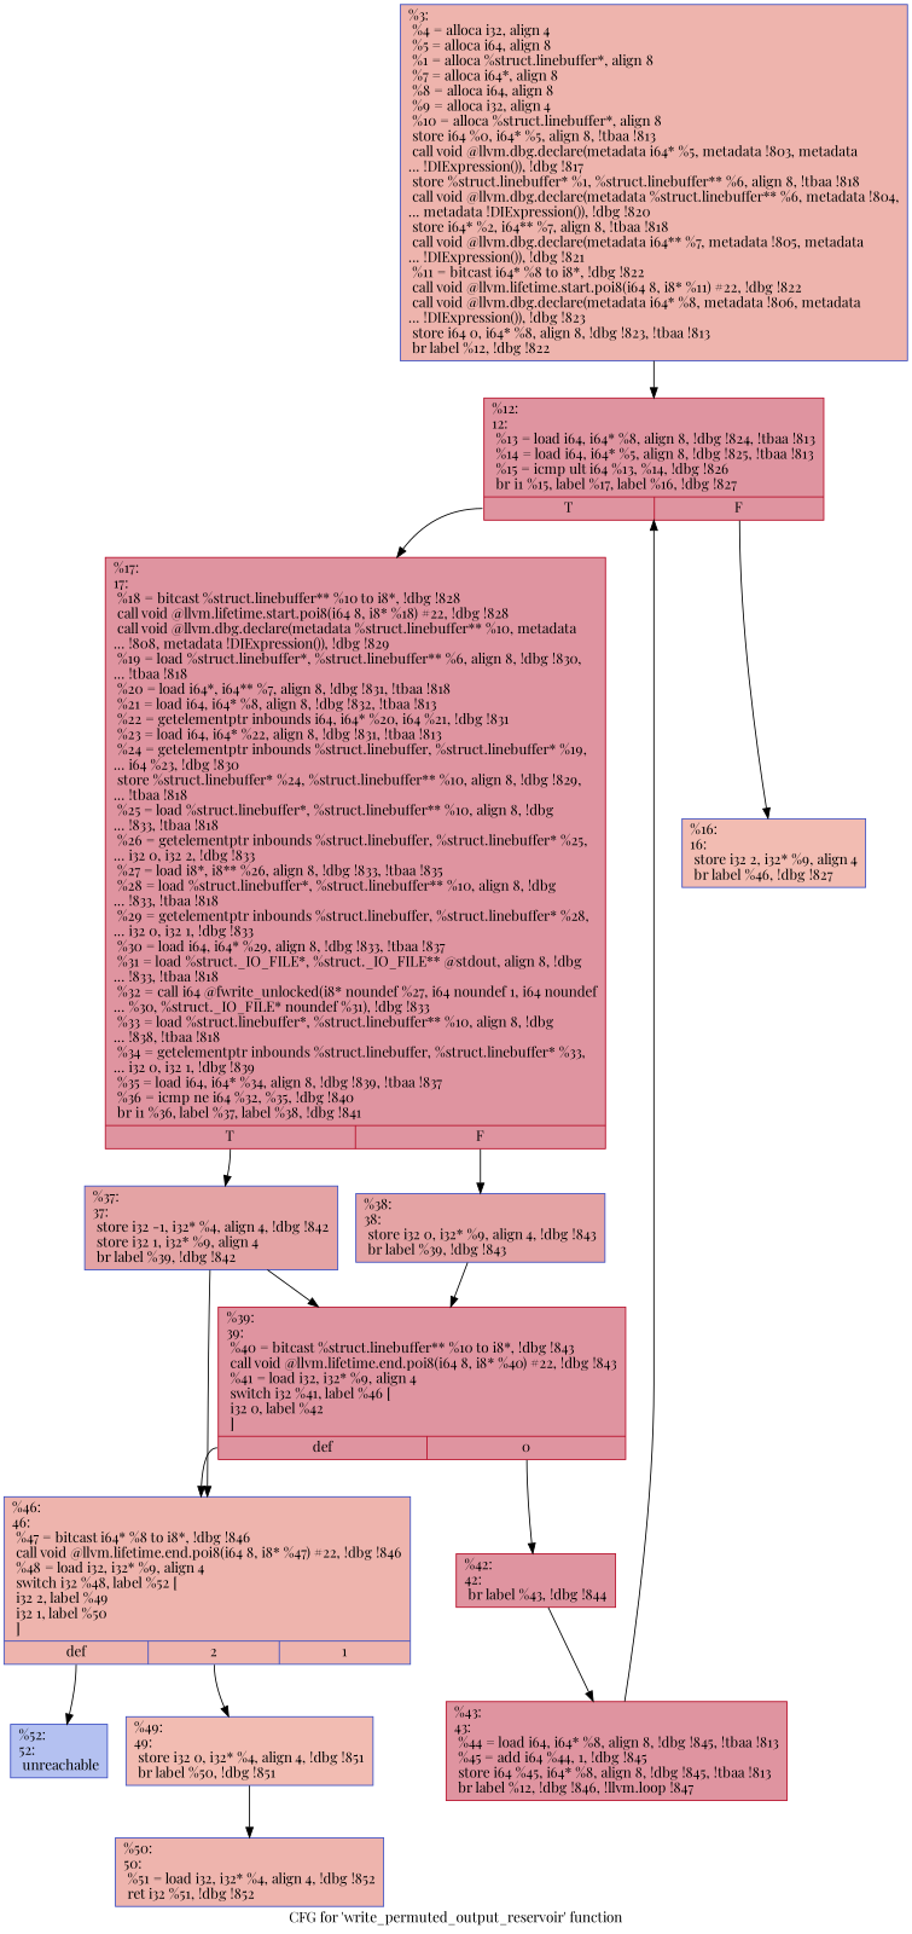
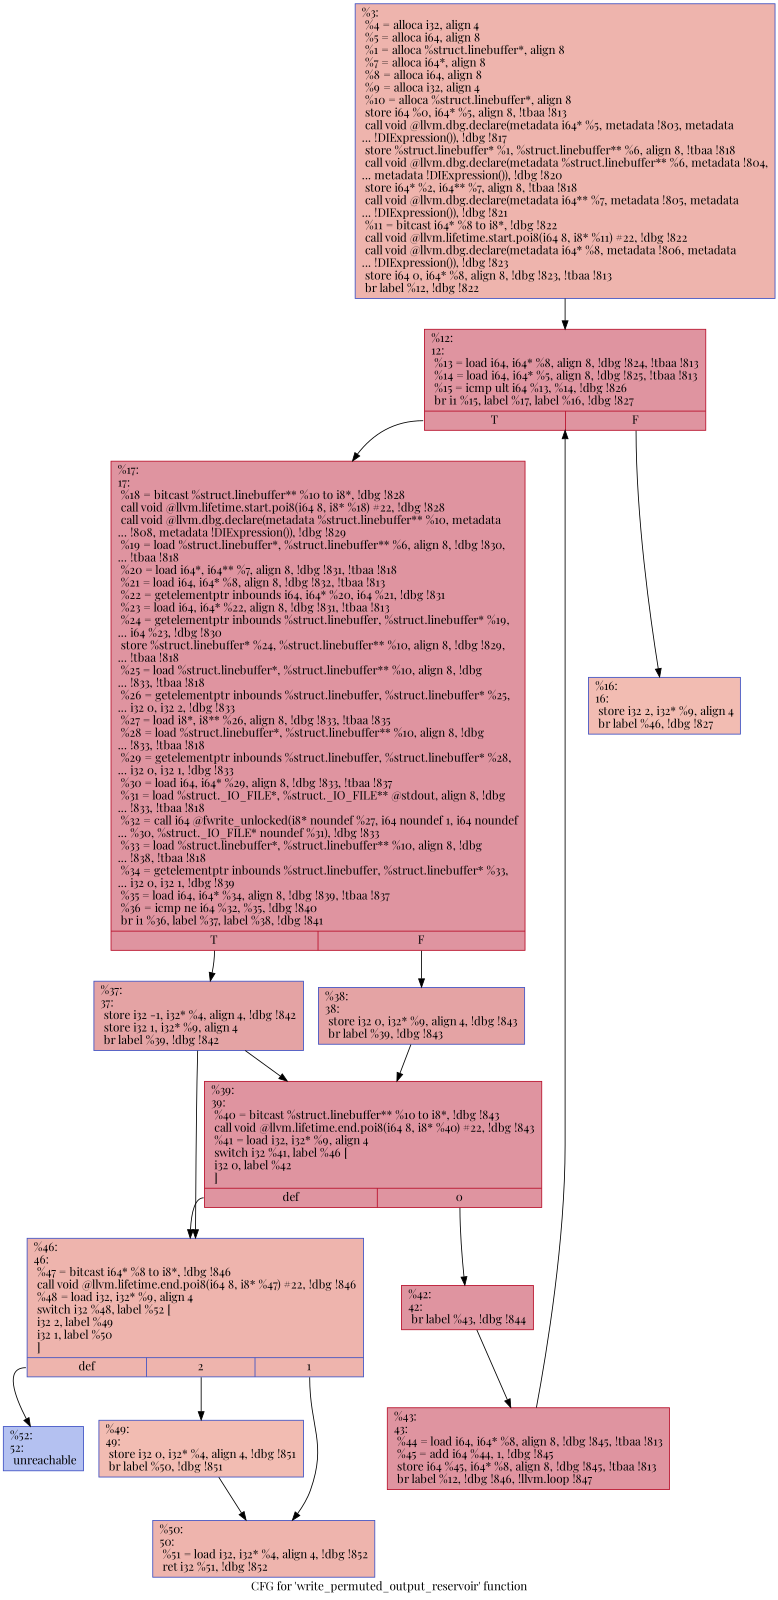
  digraph {
    fontname="Playfair Display"
    label="CFG for 'write_permuted_output_reservoir' function"
    node [color="#3d50c3ff" fillcolor="#b70d2870" fontname="Playfair Display" shape=record style=filled]
    edge [fontname="Playfair Display"]
    n1 [fillcolor="#d8564670" label="{%3:\l  %4 = alloca i32, align 4\l  %5 = alloca i64, align 8\l  %1 = alloca %struct.linebuffer*, align 8\l  %7 = alloca i64*, align 8\l  %8 = alloca i64, align 8\l  %9 = alloca i32, align 4\l  %10 = alloca %struct.linebuffer*, align 8\l  store i64 %0, i64* %5, align 8, !tbaa !813\l  call void @llvm.dbg.declare(metadata i64* %5, metadata !803, metadata\l... !DIExpression()), !dbg !817\l  store %struct.linebuffer* %1, %struct.linebuffer** %6, align 8, !tbaa !818\l  call void @llvm.dbg.declare(metadata %struct.linebuffer** %6, metadata !804,\l... metadata !DIExpression()), !dbg !820\l  store i64* %2, i64** %7, align 8, !tbaa !818\l  call void @llvm.dbg.declare(metadata i64** %7, metadata !805, metadata\l... !DIExpression()), !dbg !821\l  %11 = bitcast i64* %8 to i8*, !dbg !822\l  call void @llvm.lifetime.start.p0i8(i64 8, i8* %11) #22, !dbg !822\l  call void @llvm.dbg.declare(metadata i64* %8, metadata !806, metadata\l... !DIExpression()), !dbg !823\l  store i64 0, i64* %8, align 8, !dbg !823, !tbaa !813\l  br label %12, !dbg !822\l}"]
    n2 [color="#b70d28ff" label="{%12:\l12:                                               \l  %13 = load i64, i64* %8, align 8, !dbg !824, !tbaa !813\l  %14 = load i64, i64* %5, align 8, !dbg !825, !tbaa !813\l  %15 = icmp ult i64 %13, %14, !dbg !826\l  br i1 %15, label %17, label %16, !dbg !827\l|{<s0>T|<s1>F}}"]
    n3 [color="#b70d28ff" label="{%17:\l17:                                               \l  %18 = bitcast %struct.linebuffer** %10 to i8*, !dbg !828\l  call void @llvm.lifetime.start.p0i8(i64 8, i8* %18) #22, !dbg !828\l  call void @llvm.dbg.declare(metadata %struct.linebuffer** %10, metadata\l... !808, metadata !DIExpression()), !dbg !829\l  %19 = load %struct.linebuffer*, %struct.linebuffer** %6, align 8, !dbg !830,\l... !tbaa !818\l  %20 = load i64*, i64** %7, align 8, !dbg !831, !tbaa !818\l  %21 = load i64, i64* %8, align 8, !dbg !832, !tbaa !813\l  %22 = getelementptr inbounds i64, i64* %20, i64 %21, !dbg !831\l  %23 = load i64, i64* %22, align 8, !dbg !831, !tbaa !813\l  %24 = getelementptr inbounds %struct.linebuffer, %struct.linebuffer* %19,\l... i64 %23, !dbg !830\l  store %struct.linebuffer* %24, %struct.linebuffer** %10, align 8, !dbg !829,\l... !tbaa !818\l  %25 = load %struct.linebuffer*, %struct.linebuffer** %10, align 8, !dbg\l... !833, !tbaa !818\l  %26 = getelementptr inbounds %struct.linebuffer, %struct.linebuffer* %25,\l... i32 0, i32 2, !dbg !833\l  %27 = load i8*, i8** %26, align 8, !dbg !833, !tbaa !835\l  %28 = load %struct.linebuffer*, %struct.linebuffer** %10, align 8, !dbg\l... !833, !tbaa !818\l  %29 = getelementptr inbounds %struct.linebuffer, %struct.linebuffer* %28,\l... i32 0, i32 1, !dbg !833\l  %30 = load i64, i64* %29, align 8, !dbg !833, !tbaa !837\l  %31 = load %struct._IO_FILE*, %struct._IO_FILE** @stdout, align 8, !dbg\l... !833, !tbaa !818\l  %32 = call i64 @fwrite_unlocked(i8* noundef %27, i64 noundef 1, i64 noundef\l... %30, %struct._IO_FILE* noundef %31), !dbg !833\l  %33 = load %struct.linebuffer*, %struct.linebuffer** %10, align 8, !dbg\l... !838, !tbaa !818\l  %34 = getelementptr inbounds %struct.linebuffer, %struct.linebuffer* %33,\l... i32 0, i32 1, !dbg !839\l  %35 = load i64, i64* %34, align 8, !dbg !839, !tbaa !837\l  %36 = icmp ne i64 %32, %35, !dbg !840\l  br i1 %36, label %37, label %38, !dbg !841\l|{<s0>T|<s1>F}}"]
    n4 [fillcolor="#e1675170" label="{%16:\l16:                                               \l  store i32 2, i32* %9, align 4\l  br label %46, !dbg !827\l}"]
    n5 [fillcolor="#c32e3170" label="{%37:\l37:                                               \l  store i32 -1, i32* %4, align 4, !dbg !842\l  store i32 1, i32* %9, align 4\l  br label %39, !dbg !842\l}"]
    n6 [fillcolor="#c32e3170" label="{%38:\l38:                                               \l  store i32 0, i32* %9, align 4, !dbg !843\l  br label %39, !dbg !843\l}"]
    n7 [fillcolor="#d8564670" label="{%46:\l46:                                               \l  %47 = bitcast i64* %8 to i8*, !dbg !846\l  call void @llvm.lifetime.end.p0i8(i64 8, i8* %47) #22, !dbg !846\l  %48 = load i32, i32* %9, align 4\l  switch i32 %48, label %52 [\l    i32 2, label %49\l    i32 1, label %50\l  ]\l|{<s0>def|<s1>2|<s2>1}}"]
    n8 [color="#b70d28ff" label="{%39:\l39:                                               \l  %40 = bitcast %struct.linebuffer** %10 to i8*, !dbg !843\l  call void @llvm.lifetime.end.p0i8(i64 8, i8* %40) #22, !dbg !843\l  %41 = load i32, i32* %9, align 4\l  switch i32 %41, label %46 [\l    i32 0, label %42\l  ]\l|{<s0>def|<s1>0}}"]
    n9 [fillcolor="#5572df70" label="{%52:\l52:                                               \l  unreachable\l}"]
    n10 [fillcolor="#e1675170" label="{%49:\l49:                                               \l  store i32 0, i32* %4, align 4, !dbg !851\l  br label %50, !dbg !851\l}"]
    n11 [fillcolor="#d8564670" label="{%50:\l50:                                               \l  %51 = load i32, i32* %4, align 4, !dbg !852\l  ret i32 %51, !dbg !852\l}"]
    n12 [color="#b70d28ff" label="{%42:\l42:                                               \l  br label %43, !dbg !844\l}"]
    n13 [color="#b70d28ff" label="{%43:\l43:                                               \l  %44 = load i64, i64* %8, align 8, !dbg !845, !tbaa !813\l  %45 = add i64 %44, 1, !dbg !845\l  store i64 %45, i64* %8, align 8, !dbg !845, !tbaa !813\l  br label %12, !dbg !846, !llvm.loop !847\l}"]
    n1 -> n2
    n2 -> n3 [tailport=s0]
    n2 -> n4 [tailport=s1]
    n3 -> n5 [tailport=s0]
    n3 -> n6 [tailport=s1]
    n5 -> n7
    n5 -> n8
    n6 -> n8
    n7 -> n9 [tailport=s0]
    n7 -> n10 [tailport=s1]
+   n7 -> n11 [tailport=s2]
    n8 -> n7 [tailport=s0]
    n8 -> n12 [tailport=s1]
    n10 -> n11
    n12 -> n13
    n13 -> n2
  }
